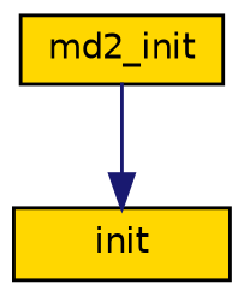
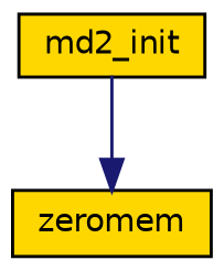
  digraph {
    rankdir=TB
    node [color=black fillcolor=gold fontname=Helvetica fontsize=10 shape=record style=filled]
    n1 [fontcolor=black height=0.2 label=md2_init width=0.4]
-   n2 [height=0.2 label=init width=0.4]
+   n2 [height=0.2 label=zeromem width=0.4]
    n1 -> n2 [color=midnightblue fontname=Helvetica fontsize=10 labelfontname=Helvetica labelfontsize=10 style=solid]
  }
